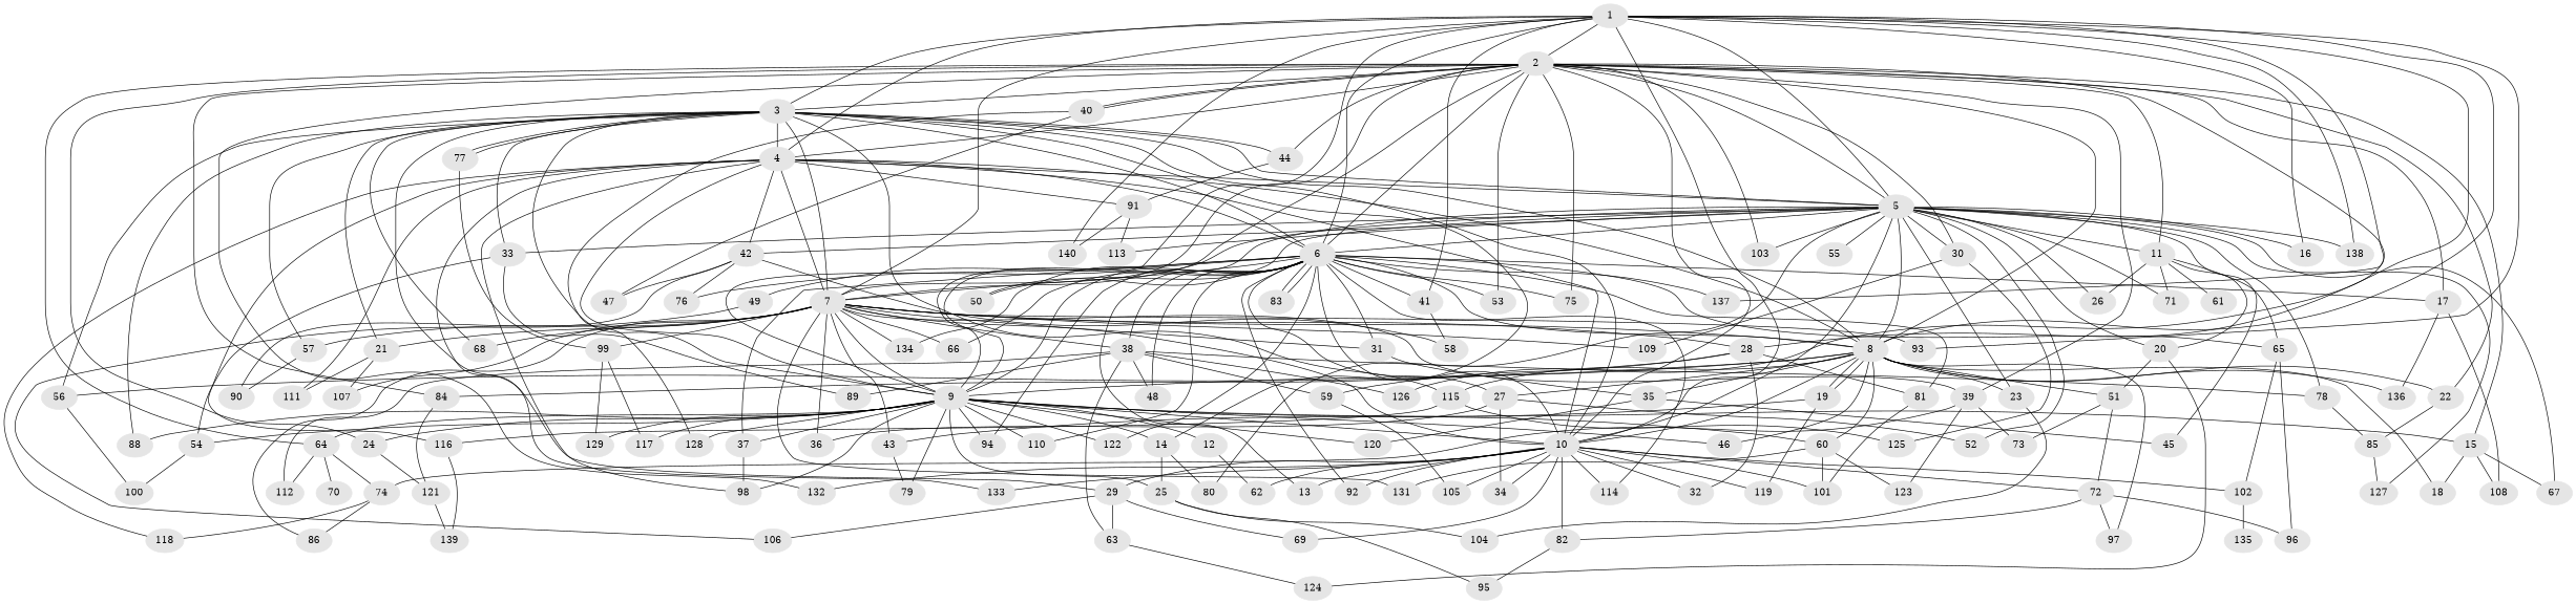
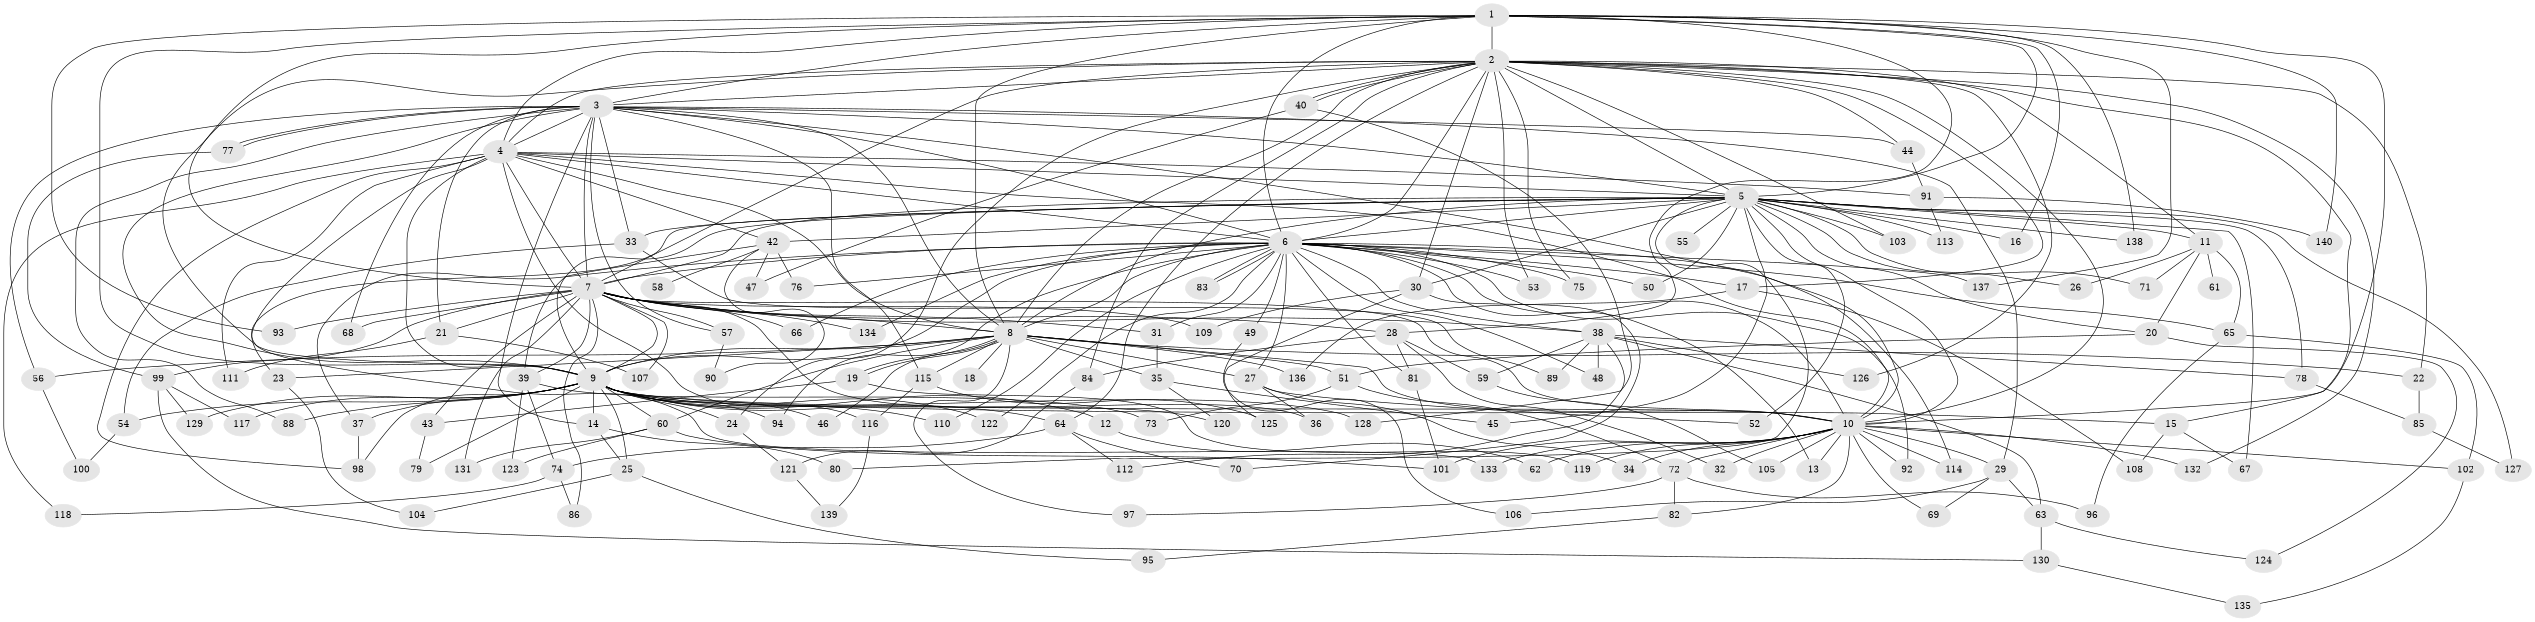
  graph {
    node [color=gray90 style=filled]
    1
    2
    3
    4
    5
    6
    7
    8
    9
    10
    16
    28
-   41
    93
    137
    138
    140
    11
    15
    17
    22
    24
    30
    39
    40
    44
    53
    64
    75
    84
    103
    126
    132
    14
    21
    29
    33
    56
    57
    68
    77
    88
    115
    42
    91
    98
    111
    116
    118
    133
    55
    20
    23
    26
    45
    50
    52
    67
    71
    78
    80
    113
    127
    13
    27
    31
    37
    38
    48
    49
    65
    66
    76
    81
    83
    92
    94
    110
    114
    122
    134
    36
    43
    86
    99
    107
    109
    131
    18
    19
    35
    46
    51
    60
    97
    136
    12
    25
    54
    79
    117
    120
    128
    129
    32
    34
    62
    69
    72
    82
    102
    105
    119
    101
    59
    58
    61
    108
    85
    121
    70
    125
    73
    74
    123
    47
    112
    63
    106
    89
    100
    90
    139
    124
    104
    96
+   130
    95
    135
    1 -- 2
    1 -- 3
    1 -- 4
    1 -- 5
    1 -- 6
    1 -- 7
    1 -- 8
    1 -- 9
    1 -- 10
    1 -- 16
    1 -- 28
-   1 -- 41
    1 -- 93
    1 -- 137
    1 -- 138
    1 -- 140
    2 -- 3
    2 -- 4
    2 -- 5
    2 -- 6
    2 -- 7
    2 -- 8
    2 -- 9
    2 -- 10
    2 -- 11
    2 -- 15
    2 -- 17
    2 -- 22
    2 -- 24
    2 -- 30
-   2 -- 39
+   42 -- 39
    2 -- 40
    2 -- 40
    2 -- 44
    2 -- 53
    2 -- 64
    2 -- 75
    2 -- 84
    2 -- 103
    2 -- 126
    2 -- 132
    3 -- 4
    3 -- 5
    3 -- 6
    3 -- 7
    3 -- 8
    3 -- 9
    3 -- 10
    3 -- 44
    3 -- 14
    3 -- 21
    3 -- 29
    3 -- 33
    3 -- 56
    3 -- 57
    3 -- 68
    3 -- 77
    3 -- 77
    3 -- 88
    3 -- 115
    4 -- 5
    4 -- 6
    4 -- 7
    4 -- 8
    4 -- 9
    4 -- 10
    4 -- 42
    4 -- 91
    4 -- 98
    4 -- 111
    4 -- 116
    4 -- 118
    4 -- 133
    5 -- 6
    5 -- 7
    5 -- 8
    5 -- 9
    5 -- 10
    5 -- 16
    5 -- 138
    5 -- 11
    5 -- 30
    5 -- 103
    5 -- 33
    5 -- 42
    5 -- 55
    5 -- 20
    5 -- 23
    5 -- 26
    5 -- 45
    5 -- 50
    5 -- 52
    5 -- 67
    5 -- 71
    5 -- 78
    5 -- 80
    5 -- 113
    5 -- 127
    6 -- 7
    6 -- 8
    6 -- 9
    6 -- 10
-   6 -- 41
    6 -- 137
    6 -- 17
    6 -- 53
    6 -- 75
    6 -- 50
    6 -- 13
    6 -- 27
    6 -- 31
    6 -- 37
    6 -- 38
    6 -- 48
    6 -- 49
    6 -- 65
    6 -- 66
    6 -- 76
    6 -- 81
    6 -- 83
    6 -- 83
    6 -- 92
    6 -- 94
    6 -- 110
    6 -- 114
    6 -- 122
    6 -- 134
    7 -- 8
    7 -- 9
    7 -- 10
    7 -- 28
    7 -- 93
    7 -- 39
    7 -- 21
    7 -- 57
    7 -- 68
    7 -- 31
    7 -- 38
    7 -- 66
    7 -- 134
    7 -- 36
    7 -- 43
    7 -- 86
    7 -- 99
    7 -- 107
    7 -- 109
    7 -- 131
    8 -- 9
    8 -- 10
    8 -- 22
    8 -- 56
    8 -- 115
    8 -- 23
    8 -- 27
    8 -- 18
    8 -- 19
    8 -- 19
    8 -- 35
    8 -- 46
    8 -- 51
    8 -- 60
    8 -- 97
    8 -- 136
    9 -- 10
    9 -- 15
    9 -- 24
    9 -- 64
    9 -- 14
    9 -- 88
    9 -- 98
    9 -- 37
    9 -- 94
    9 -- 110
    9 -- 122
    9 -- 46
    9 -- 60
    9 -- 12
    9 -- 25
    9 -- 54
    9 -- 79
    9 -- 117
    9 -- 120
    9 -- 128
    9 -- 129
    10 -- 132
    10 -- 29
    10 -- 133
    10 -- 13
    10 -- 92
    10 -- 114
    10 -- 32
    10 -- 34
    10 -- 62
    10 -- 69
    10 -- 72
    10 -- 82
    10 -- 102
    10 -- 105
    10 -- 119
    10 -- 101
    28 -- 84
    28 -- 81
    28 -- 32
    28 -- 59
-   41 -- 58
    11 -- 20
    11 -- 26
    11 -- 71
    11 -- 65
    11 -- 61
    15 -- 67
-   15 -- 18
    15 -- 108
    17 -- 136
    17 -- 108
    22 -- 85
    24 -- 121
    30 -- 109
+   30 -- 70
    30 -- 125
    39 -- 73
    39 -- 74
    39 -- 123
    40 -- 128
    40 -- 47
    44 -- 91
    64 -- 70
    64 -- 74
    64 -- 112
    84 -- 121
    14 -- 80
    14 -- 25
    21 -- 111
    21 -- 107
    29 -- 69
    29 -- 63
    29 -- 106
    33 -- 54
    33 -- 89
    56 -- 100
    57 -- 90
    77 -- 99
    115 -- 116
    115 -- 125
    42 -- 76
    42 -- 58
    42 -- 47
    42 -- 90
    91 -- 140
    91 -- 113
    116 -- 139
    20 -- 51
    20 -- 124
    23 -- 104
    78 -- 85
    27 -- 52
    27 -- 36
    27 -- 34
    31 -- 35
    37 -- 98
    38 -- 126
    38 -- 78
    38 -- 48
    38 -- 59
    38 -- 112
    38 -- 63
    38 -- 89
    49 -- 106
    65 -- 102
    65 -- 96
    81 -- 101
    43 -- 79
    99 -- 117
    99 -- 129
+   99 -- 130
    19 -- 43
    19 -- 119
    35 -- 45
    35 -- 120
    51 -- 72
    51 -- 73
    60 -- 131
    60 -- 101
    60 -- 123
    12 -- 62
    25 -- 104
    25 -- 95
    54 -- 100
    72 -- 97
    72 -- 82
    72 -- 96
    82 -- 95
    102 -- 135
    59 -- 105
    85 -- 127
    121 -- 139
    74 -- 118
    74 -- 86
    63 -- 124
+   63 -- 130
+   130 -- 135
  }
